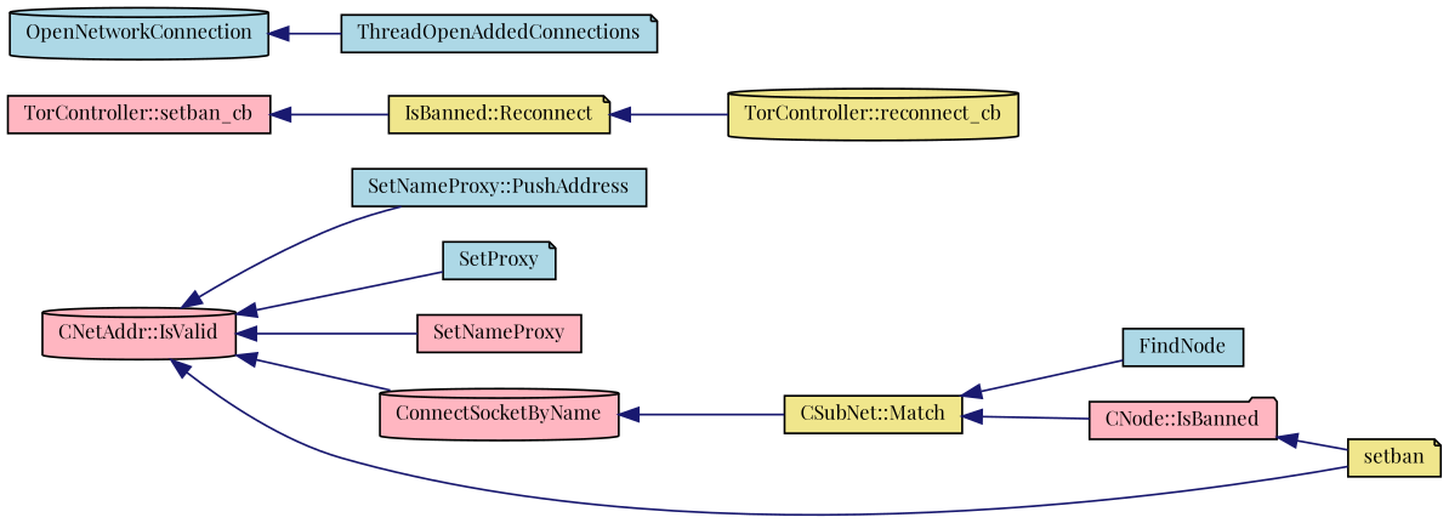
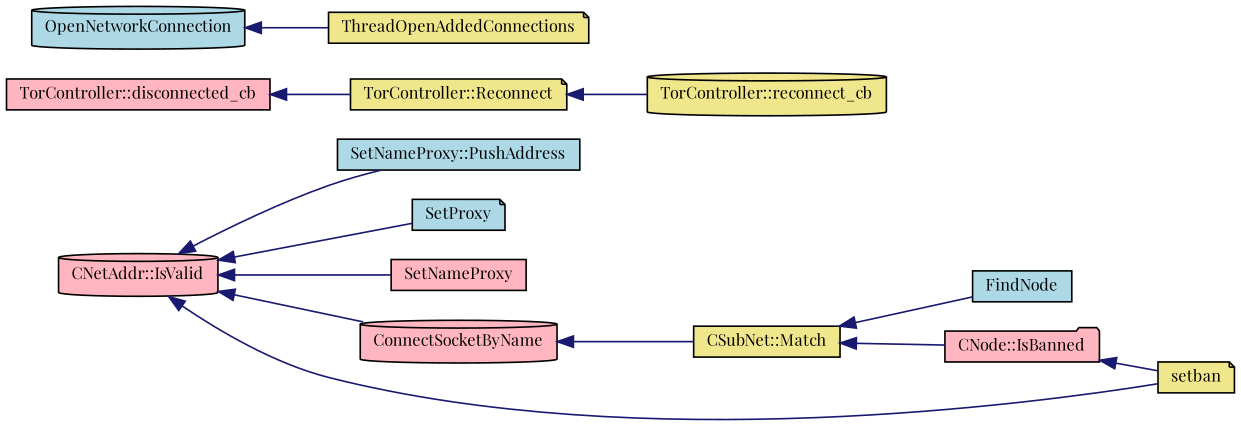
  digraph {
    fontname="Playfair Display"
    rankdir=LR
    node [color=black fillcolor=lightpink fontname="Playfair Display" fontsize=10 shape=box style=filled]
    edge [color=midnightblue dir=back fontname="Playfair Display" fontsize=10 labelfontname=Helvetica labelfontsize=10 style=solid]
    n1 [fontcolor=black height=0.2 label="CNetAddr::IsValid" shape=cylinder width=0.4]
    n2 [fillcolor=lightblue height=0.2 label="SetNameProxy::PushAddress" width=0.4]
    n3 [fillcolor=lightblue height=0.2 label=SetProxy shape=note width=0.4]
    n4 [height=0.2 label=SetNameProxy width=0.4]
    n5 [height=0.2 label=ConnectSocketByName shape=cylinder width=0.4]
    n6 [fillcolor=khaki height=0.2 label=setban shape=note width=0.4]
    n7 [fillcolor=khaki height=0.2 label="CSubNet::Match" width=0.4]
    n8 [fillcolor=lightblue height=0.2 label=FindNode width=0.4]
    n9 [height=0.2 label="CNode::IsBanned" shape=folder width=0.4]
-   n10 [height=0.2 label="TorController::setban_cb" width=0.4]
-   n11 [fillcolor=khaki height=0.2 label="IsBanned::Reconnect" shape=note width=0.4]
+   n10 [height=0.2 label="TorController::disconnected_cb" width=0.4]
+   n11 [fillcolor=khaki height=0.2 label="TorController::Reconnect" shape=note width=0.4]
    n12 [fillcolor=lightblue height=0.2 label=OpenNetworkConnection shape=cylinder width=0.4]
-   n13 [fillcolor=lightblue height=0.2 label=ThreadOpenAddedConnections shape=note width=0.4]
+   n13 [fillcolor=khaki height=0.2 label=ThreadOpenAddedConnections shape=note width=0.4]
    n14 [fillcolor=khaki height=0.2 label="TorController::reconnect_cb" shape=cylinder width=0.4]
    n1 -> n2
    n1 -> n3
    n1 -> n4
    n1 -> n5
    n1 -> n6
    n5 -> n7
    n7 -> n8
    n7 -> n9
    n9 -> n6
    n10 -> n11
    n11 -> n14
    n12 -> n13
  }
